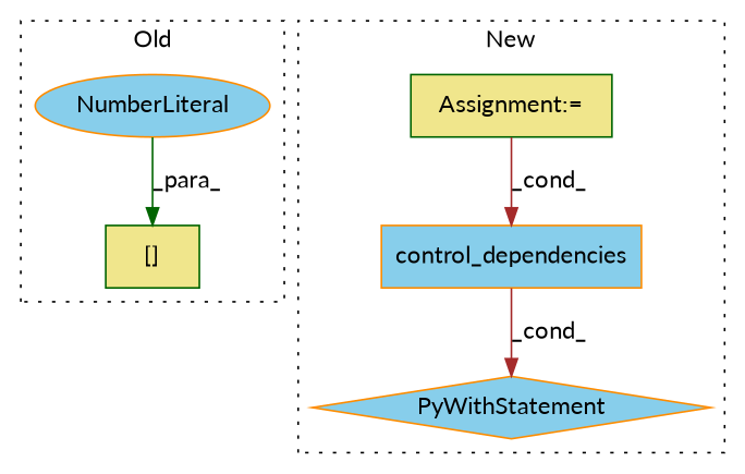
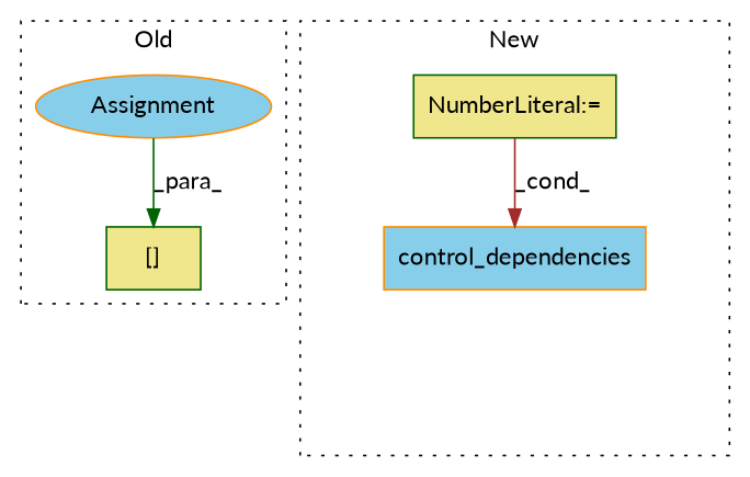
  digraph {
    fontname=Lato
    node [color=darkorange fillcolor=skyblue fontname=Lato shape=box style=filled]
    edge [color=brown fontname=Lato]
    n1 [a=2 color=darkgreen fillcolor=khaki l="27,1" label="[]" s="25562,25590"]
-   n2 [a=34 l=1 label=NumberLiteral s=25589 shape=ellipse]
+   n2 [a=34 l=1 label=Assignment s=25589 shape=ellipse]
    n3 [a=32 l="26,2" label=control_dependencies s="25891,25971"]
-   n4 [a=7 color=darkgreen fillcolor=khaki l=8 label="Assignment:=" s=25572]
-   n5 [a=104 l="10,2" label=PyWithStatement s="25870,25973" shape=diamond]
+   n4 [a=7 color=darkgreen fillcolor=khaki l=8 label="NumberLiteral:=" s=25572]
    subgraph cluster_1 {
      label=Old
      style=dotted
      n1
      n2
    }
    subgraph cluster_2 {
      label=New
      style=dotted
      n3
      n4
-     n5
    }
    n2 -> n1 [color=darkgreen label=_para_]
-   n3 -> n5 [label=_cond_]
    n4 -> n3 [label=_cond_]
  }
